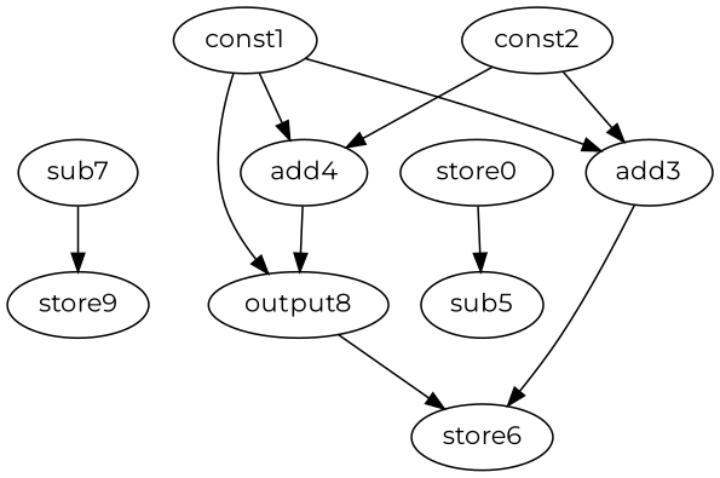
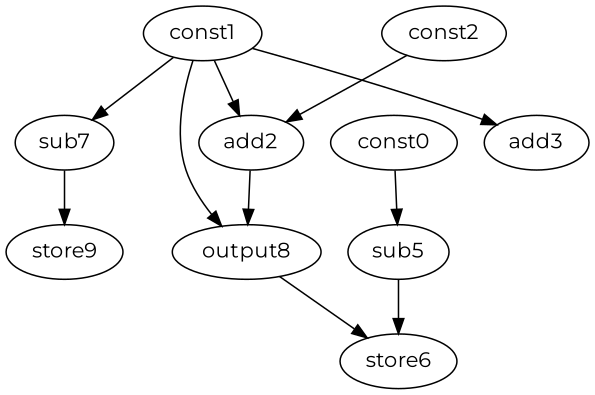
  digraph {
    fontname=Montserrat
    node [fontname=Montserrat opcode=const]
    edge [fontname=Montserrat operand=0]
    sub5 [opcode=sub]
-   const0 [label=store0]
-   add4 [opcode=add]
+   const0
+   add4 [opcode=add label=add2]
    n4 [label=output8 opcode=add]
    const1
    add3 [opcode=add]
    sub7 [opcode=sub]
    store6 [opcode=store]
    n9 [label=store9 opcode=output]
    const2
    const0 -> sub5
    add4 -> n4 [operand=1]
    n4 -> store6
    const1 -> add4
    const1 -> n4
    const1 -> add3
-   add3 -> store6 [operand=1]
+   const1 -> sub7
+   sub5 -> store6 [operand=1]
    sub7 -> n9
    const2 -> add4 [operand=1]
-   const2 -> add3 [operand=1]
  }
